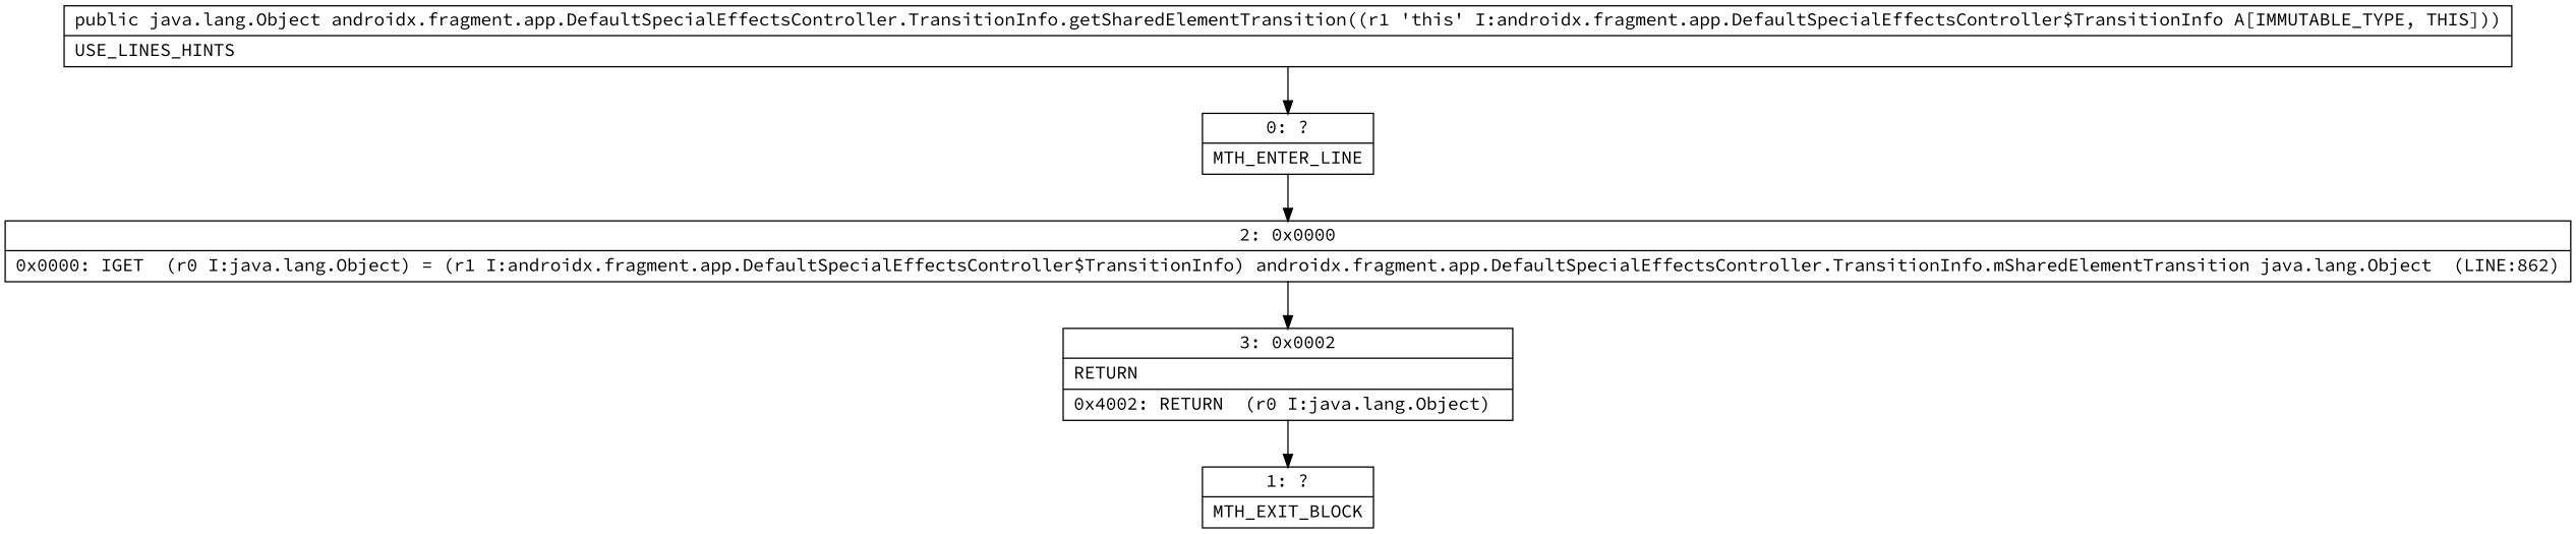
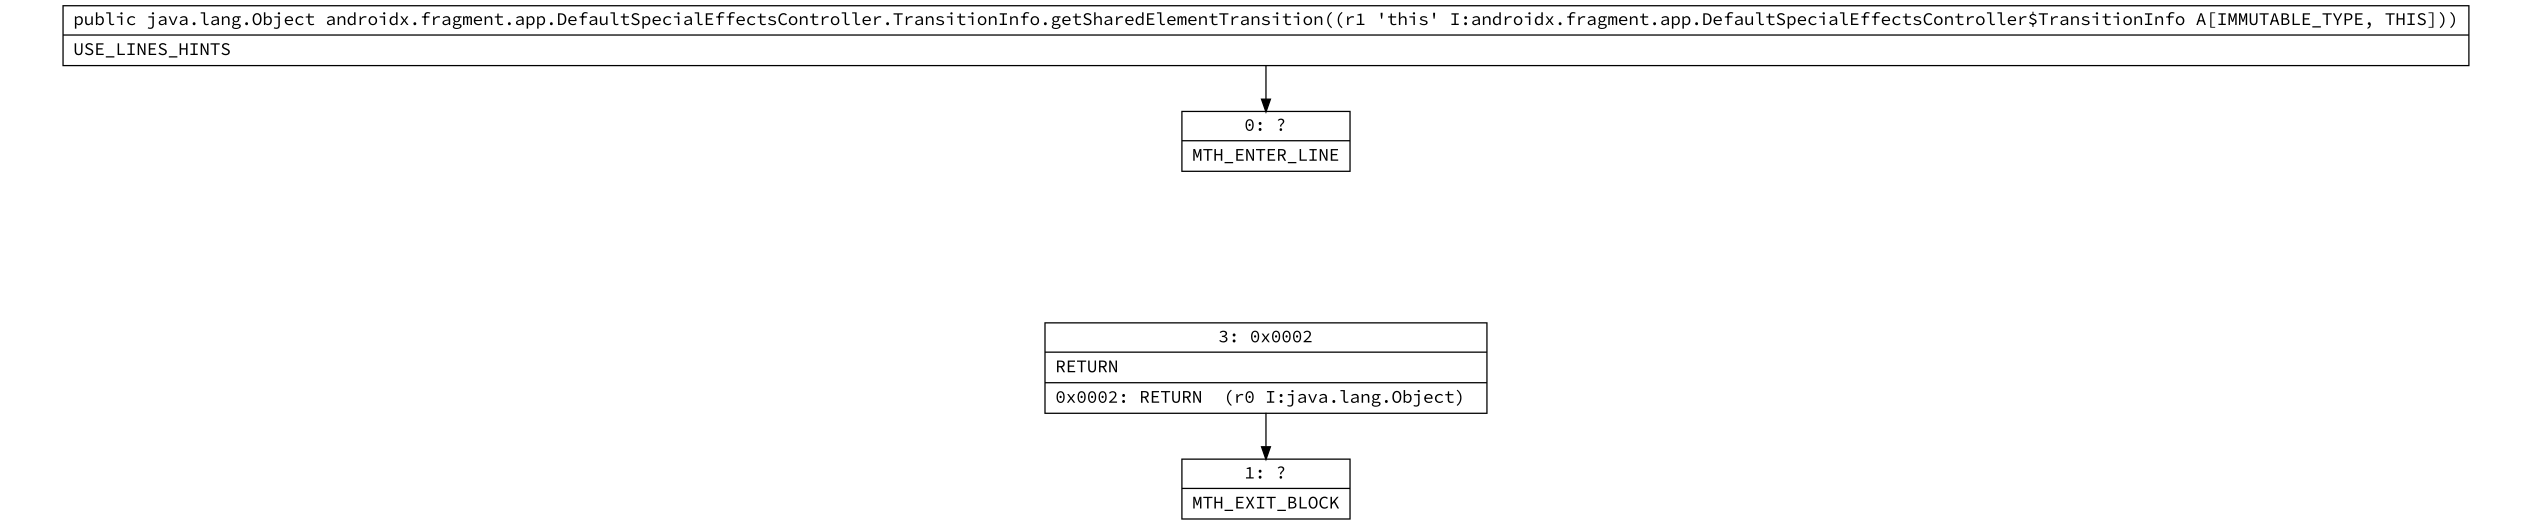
  digraph {
    fontname="Source Code Pro"
    node [fontname="Source Code Pro" shape=record]
    edge [fontname="Source Code Pro"]
    n1 [label="{0\:\ ?|MTH_ENTER_LINE\l}"]
-   n2 [label="{2\:\ 0x0000|0x0000: IGET  (r0 I:java.lang.Object) = (r1 I:androidx.fragment.app.DefaultSpecialEffectsController$TransitionInfo) androidx.fragment.app.DefaultSpecialEffectsController.TransitionInfo.mSharedElementTransition java.lang.Object  (LINE:862)\l}"]
-   n3 [label="{3\:\ 0x0002|RETURN\l|0x4002: RETURN  (r0 I:java.lang.Object) \l}"]
+   n3 [label="{3\:\ 0x0002|RETURN\l|0x0002: RETURN  (r0 I:java.lang.Object) \l}"]
    n4 [label="{1\:\ ?|MTH_EXIT_BLOCK\l}"]
    n5 [label="{public java.lang.Object androidx.fragment.app.DefaultSpecialEffectsController.TransitionInfo.getSharedElementTransition((r1 'this' I:androidx.fragment.app.DefaultSpecialEffectsController$TransitionInfo A[IMMUTABLE_TYPE, THIS]))  | USE_LINES_HINTS\l}"]
-   n1 -> n2
-   n2 -> n3
    n3 -> n4
    n5 -> n1
  }
